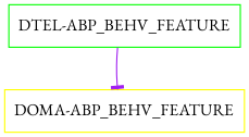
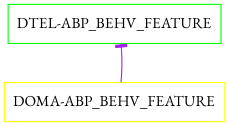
  digraph {
    fontname="EB Garamond"
    node [shape=box fontname="EB Garamond"]
    "DTEL-ABP_BEHV_FEATURE" [color=green]
    "DOMA-ABP_BEHV_FEATURE" [color=yellow]
-   "DTEL-ABP_BEHV_FEATURE" -> "DOMA-ABP_BEHV_FEATURE" [color=purple arrowhead=tee fontname="EB Garamond"]
+   "DOMA-ABP_BEHV_FEATURE" -> "DTEL-ABP_BEHV_FEATURE" [color=purple arrowhead=tee fontname="EB Garamond"]
  }
